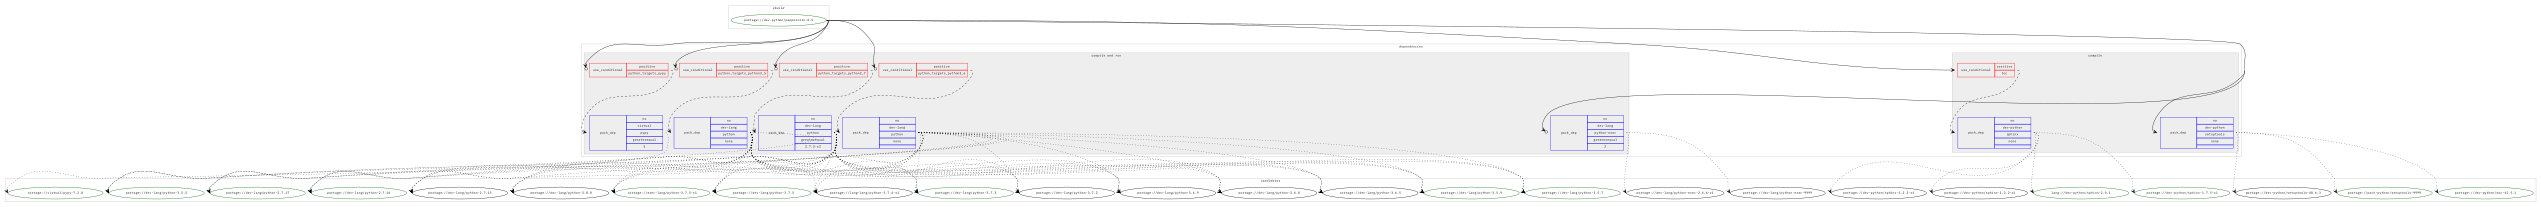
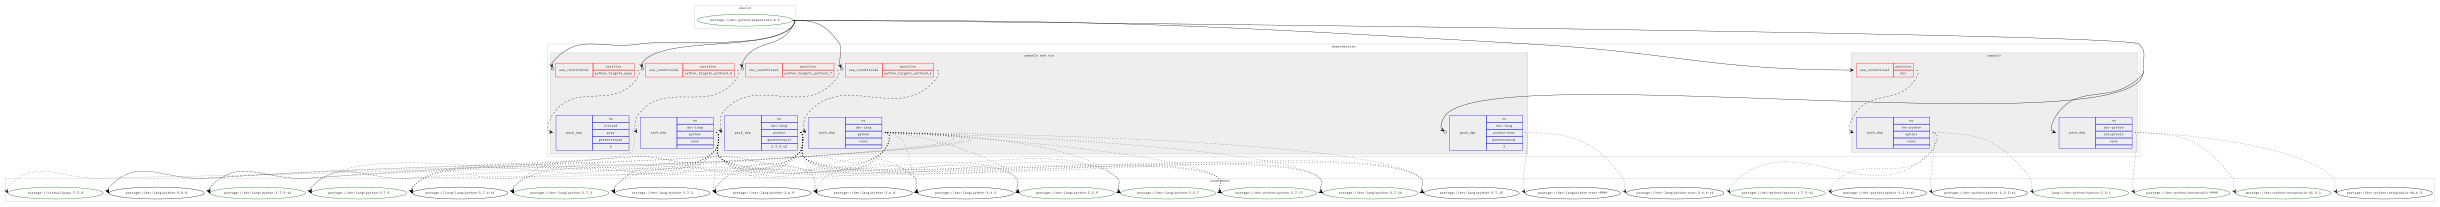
  digraph {
    compound=true
    concentrate=true
    fontname="IBM Plex Mono"
    fontsize=10
    newrank=true
    rankdir=TB
    ranksep=1.5
    node [color=darkgreen fontname="IBM Plex Mono" fontsize=10]
    edge [arrowhead=vee fontname="IBM Plex Mono" headport=w style=dotted tailport=e weight=100]
    n1 [label="portage://dev-python/peppercorn-0.5" width=4]
    n2 [color=blue label=<<TABLE BORDER="0" CELLBORDER="1" CELLSPACING="0" CELLPADDING="4" WIDTH="220"><TR><TD ROWSPAN="6" CELLPADDING="30">pack_dep</TD></TR><TR><TD WIDTH="110">no</TD></TR><TR><TD>dev-python</TD></TR><TR><TD>sphinx</TD></TR><TR><TD>none</TD></TR><TR><TD></TD></TR></TABLE>> shape=none]
    n3 [color=red label=<<TABLE BORDER="0" CELLBORDER="1" CELLSPACING="0" CELLPADDING="4"><TR><TD ROWSPAN="3" CELLPADDING="10">use_conditional</TD></TR><TR><TD>positive</TD></TR><TR><TD>doc</TD></TR></TABLE>> shape=none]
    n4 [color=blue label=<<TABLE BORDER="0" CELLBORDER="1" CELLSPACING="0" CELLPADDING="4" WIDTH="220"><TR><TD ROWSPAN="6" CELLPADDING="30">pack_dep</TD></TR><TR><TD WIDTH="110">no</TD></TR><TR><TD>dev-python</TD></TR><TR><TD>setuptools</TD></TR><TR><TD>none</TD></TR><TR><TD></TD></TR></TABLE>> shape=none]
    n5 [color=blue label=<<TABLE BORDER="0" CELLBORDER="1" CELLSPACING="0" CELLPADDING="4" WIDTH="220"><TR><TD ROWSPAN="6" CELLPADDING="30">pack_dep</TD></TR><TR><TD WIDTH="110">no</TD></TR><TR><TD>virtual</TD></TR><TR><TD>pypy</TD></TR><TR><TD>greaterequal</TD></TR><TR><TD>5</TD></TR></TABLE>> shape=none]
    n6 [color=red label=<<TABLE BORDER="0" CELLBORDER="1" CELLSPACING="0" CELLPADDING="4"><TR><TD ROWSPAN="3" CELLPADDING="10">use_conditional</TD></TR><TR><TD>positive</TD></TR><TR><TD>python_targets_pypy</TD></TR></TABLE>> shape=none]
    n7 [color=blue label=<<TABLE BORDER="0" CELLBORDER="1" CELLSPACING="0" CELLPADDING="4" WIDTH="220"><TR><TD ROWSPAN="6" CELLPADDING="30">pack_dep</TD></TR><TR><TD WIDTH="110">no</TD></TR><TR><TD>dev-lang</TD></TR><TR><TD>python</TD></TR><TR><TD>greaterequal</TD></TR><TR><TD>2.7.5-r2</TD></TR></TABLE>> shape=none]
    n8 [color=red label=<<TABLE BORDER="0" CELLBORDER="1" CELLSPACING="0" CELLPADDING="4"><TR><TD ROWSPAN="3" CELLPADDING="10">use_conditional</TD></TR><TR><TD>positive</TD></TR><TR><TD>python_targets_python2_7</TD></TR></TABLE>> shape=none]
    n9 [color=blue label=<<TABLE BORDER="0" CELLBORDER="1" CELLSPACING="0" CELLPADDING="4" WIDTH="220"><TR><TD ROWSPAN="6" CELLPADDING="30">pack_dep</TD></TR><TR><TD WIDTH="110">no</TD></TR><TR><TD>dev-lang</TD></TR><TR><TD>python</TD></TR><TR><TD>none</TD></TR><TR><TD></TD></TR></TABLE>> shape=none]
    n10 [color=red label=<<TABLE BORDER="0" CELLBORDER="1" CELLSPACING="0" CELLPADDING="4"><TR><TD ROWSPAN="3" CELLPADDING="10">use_conditional</TD></TR><TR><TD>positive</TD></TR><TR><TD>python_targets_python3_5</TD></TR></TABLE>> shape=none]
    n11 [color=blue label=<<TABLE BORDER="0" CELLBORDER="1" CELLSPACING="0" CELLPADDING="4" WIDTH="220"><TR><TD ROWSPAN="6" CELLPADDING="30">pack_dep</TD></TR><TR><TD WIDTH="110">no</TD></TR><TR><TD>dev-lang</TD></TR><TR><TD>python</TD></TR><TR><TD>none</TD></TR><TR><TD></TD></TR></TABLE>> shape=none]
    n12 [color=red label=<<TABLE BORDER="0" CELLBORDER="1" CELLSPACING="0" CELLPADDING="4"><TR><TD ROWSPAN="3" CELLPADDING="10">use_conditional</TD></TR><TR><TD>positive</TD></TR><TR><TD>python_targets_python3_6</TD></TR></TABLE>> shape=none]
    n13 [color=blue label=<<TABLE BORDER="0" CELLBORDER="1" CELLSPACING="0" CELLPADDING="4" WIDTH="220"><TR><TD ROWSPAN="6" CELLPADDING="30">pack_dep</TD></TR><TR><TD WIDTH="110">no</TD></TR><TR><TD>dev-lang</TD></TR><TR><TD>python-exec</TD></TR><TR><TD>greaterequal</TD></TR><TR><TD>2</TD></TR></TABLE>> shape=none]
    n14 [color=black label="portage://dev-python/sphinx-1.2.2-r1" width=4]
    n15 [color=black label="portage://dev-python/sphinx-1.2.3-r1" width=4]
    n16 [label="portage://dev-python/sphinx-1.7.5-r1" width=4]
    n17 [label="lang://dev-python/sphinx-2.0.1" width=4]
    n18 [color=black label="portage://dev-python/setuptools-40.6.3" width=4]
-   n19 [label="portage://dev-python/doc-41.5.1" width=4]
-   n20 [label="portage://pack-python/setuptools-9999" width=4]
+   n19 [label="portage://dev-python/setuptools-41.5.1" width=4]
+   n20 [label="portage://dev-python/setuptools-9999" width=4]
    n21 [label="portage://virtual/pypy-7.2.0" width=4]
    n22 [color=black label="portage://dev-lang/python-2.7.15" width=4]
    n23 [label="portage://dev-lang/python-2.7.16" width=4]
-   n24 [label="portage://dev-lang/python-2.7.17" width=4]
-   n25 [label="portage://dev-lang/python-3.5.5" width=4]
+   n24 [label="portage://dev-python/python-2.7.17" width=4]
    n26 [label="portage://dev-lang/python-3.5.7" width=4]
    n27 [label="portage://dev-lang/python-3.5.9" width=4]
    n28 [color=black label="portage://dev-lang/python-3.6.5" width=4]
    n29 [color=black label="portage://dev-lang/python-3.6.8" width=4]
    n30 [color=black label="portage://dev-lang/python-3.6.9" width=4]
    n31 [color=black label="portage://dev-lang/python-3.7.2" width=4]
    n32 [label="portage://dev-lang/python-3.7.3" width=4]
    n33 [color=black label="portage://lang-lang/python-3.7.4-r1" width=4]
    n34 [label="portage://dev-lang/python-3.7.5" width=4]
-   n35 [label="portage://exec-lang/python-3.7.5-r1" width=4]
+   n35 [label="portage://dev-lang/python-3.7.5-r1" width=4]
    n36 [color=black label="portage://dev-lang/python-3.8.0" width=4]
    n37 [color=black label="portage://dev-lang/python-exec-2.4.6-r1" width=4]
    n38 [color=black label="portage://dev-lang/python-exec-9999" width=4]
    subgraph cluster_1 {
      color=gray
      label=<<i>ebuild</i>>
      rank=same
      n1
    }
    subgraph cluster_2 {
      color=gray
      label=<<i>dependencies</i>>
      subgraph cluster_3 {
        color=gray
        fillcolor="#eeeeee"
        label=<<i>compile</i>>
        style=filled
        subgraph sub_4 {
          color=gray
          fillcolor="#eeeeee"
          label=<<i>compile</i>>
          style=filled
          n3
          subgraph sub_5 {
            color=gray
            fillcolor="#eeeeee"
            label=<<i>compile</i>>
            style=filled
            n2
          }
        }
        subgraph sub_6 {
          color=gray
          fillcolor="#eeeeee"
          label=<<i>compile</i>>
          style=filled
          n4
        }
      }
      subgraph cluster_7 {
        color=gray
        fillcolor="#eeeeee"
        label=<<i>compile and run</i>>
        style=filled
        subgraph sub_8 {
          color=gray
          fillcolor="#eeeeee"
          label=<<i>compile and run</i>>
          style=filled
          n6
          subgraph sub_9 {
            color=gray
            fillcolor="#eeeeee"
            label=<<i>compile and run</i>>
            style=filled
            n5
          }
        }
        subgraph sub_10 {
          color=gray
          fillcolor="#eeeeee"
          label=<<i>compile and run</i>>
          style=filled
          n8
          subgraph sub_11 {
            color=gray
            fillcolor="#eeeeee"
            label=<<i>compile and run</i>>
            style=filled
            n7
          }
        }
        subgraph sub_12 {
          color=gray
          fillcolor="#eeeeee"
          label=<<i>compile and run</i>>
          style=filled
          n10
          subgraph sub_13 {
            color=gray
            fillcolor="#eeeeee"
            label=<<i>compile and run</i>>
            style=filled
            n9
          }
        }
        subgraph sub_14 {
          color=gray
          fillcolor="#eeeeee"
          label=<<i>compile and run</i>>
          style=filled
          n12
          subgraph sub_15 {
            color=gray
            fillcolor="#eeeeee"
            label=<<i>compile and run</i>>
            style=filled
            n11
          }
        }
        subgraph sub_16 {
          color=gray
          fillcolor="#eeeeee"
          label=<<i>compile and run</i>>
          style=filled
          n13
        }
      }
      subgraph cluster_17 {
        color=gray
        fillcolor="#eeeeee"
        label=<<i>run</i>>
        style=filled
      }
    }
    subgraph cluster_18 {
      color=gray
      label=<<i>candidates</i>>
      rank=same
      subgraph sub_19 {
        color=black
        label=<<i>candidates</i>>
        nodesep=1
        rank=same
        n14
        n15
        n16
        n17
      }
      subgraph sub_20 {
        color=black
        label=<<i>candidates</i>>
        nodesep=1
        rank=same
        n18
        n19
        n20
      }
      subgraph sub_21 {
        color=black
        label=<<i>candidates</i>>
        nodesep=1
        rank=same
        n21
      }
      subgraph sub_22 {
        color=black
        label=<<i>candidates</i>>
        nodesep=1
        rank=same
        n22
        n23
        n24
-       n25
        n26
        n27
        n28
        n29
        n30
        n31
        n32
        n33
        n34
        n35
        n36
      }
      subgraph sub_23 {
        color=black
        label=<<i>candidates</i>>
        nodesep=1
        rank=same
        n22
        n23
        n24
-       n25
        n26
        n27
        n28
        n29
        n30
        n31
        n32
        n33
        n34
        n35
        n36
      }
      subgraph sub_24 {
        color=black
        label=<<i>candidates</i>>
        nodesep=1
        rank=same
        n22
        n23
        n24
-       n25
        n26
        n27
        n28
        n29
        n30
        n31
        n32
        n33
        n34
        n35
        n36
      }
      subgraph sub_25 {
        color=black
        label=<<i>candidates</i>>
        nodesep=1
        rank=same
        n37
        n38
      }
    }
    n1 -> n3 [style=solid weight=20]
    n1 -> n4 [style=solid weight=20]
    n1 -> n6 [arrowhead=odotvee style=solid weight=20]
    n1 -> n8 [arrowhead=odotvee style=solid weight=20]
    n1 -> n10 [arrowhead=odotvee style=solid weight=20]
    n1 -> n12 [arrowhead=odotvee style=solid weight=20]
    n1 -> n13 [arrowhead=odotvee style=solid weight=20]
    n2 -> n14
    n2 -> n15
    n2 -> n16
    n2 -> n17
    n3 -> n2 [style=dashed weight=20]
    n4 -> n18
    n4 -> n19
    n4 -> n20
    n5 -> n21
    n6 -> n5 [style=dashed weight=20]
    n7 -> n22
    n7 -> n23
    n7 -> n24
-   n7 -> n25
    n7 -> n26
    n7 -> n27
    n7 -> n28
    n7 -> n29
    n7 -> n30
    n7 -> n31
    n7 -> n32
    n7 -> n33
    n7 -> n34
    n7 -> n35
    n7 -> n36
    n8 -> n7 [style=dashed weight=20]
    n9 -> n22
    n9 -> n23
    n9 -> n24
-   n9 -> n25
    n9 -> n26
    n9 -> n27
    n9 -> n28
    n9 -> n29
    n9 -> n30
    n9 -> n31
    n9 -> n32
    n9 -> n33
    n9 -> n34
    n9 -> n35
    n9 -> n36
    n10 -> n9 [style=dashed weight=20]
    n11 -> n22
    n11 -> n23
    n11 -> n24
-   n11 -> n25
    n11 -> n26
    n11 -> n27
    n11 -> n28
    n11 -> n29
    n11 -> n30
    n11 -> n31
    n11 -> n32
    n11 -> n33
    n11 -> n34
    n11 -> n35
    n11 -> n36
    n12 -> n11 [style=dashed weight=20]
    n13 -> n37
    n13 -> n38
  }
